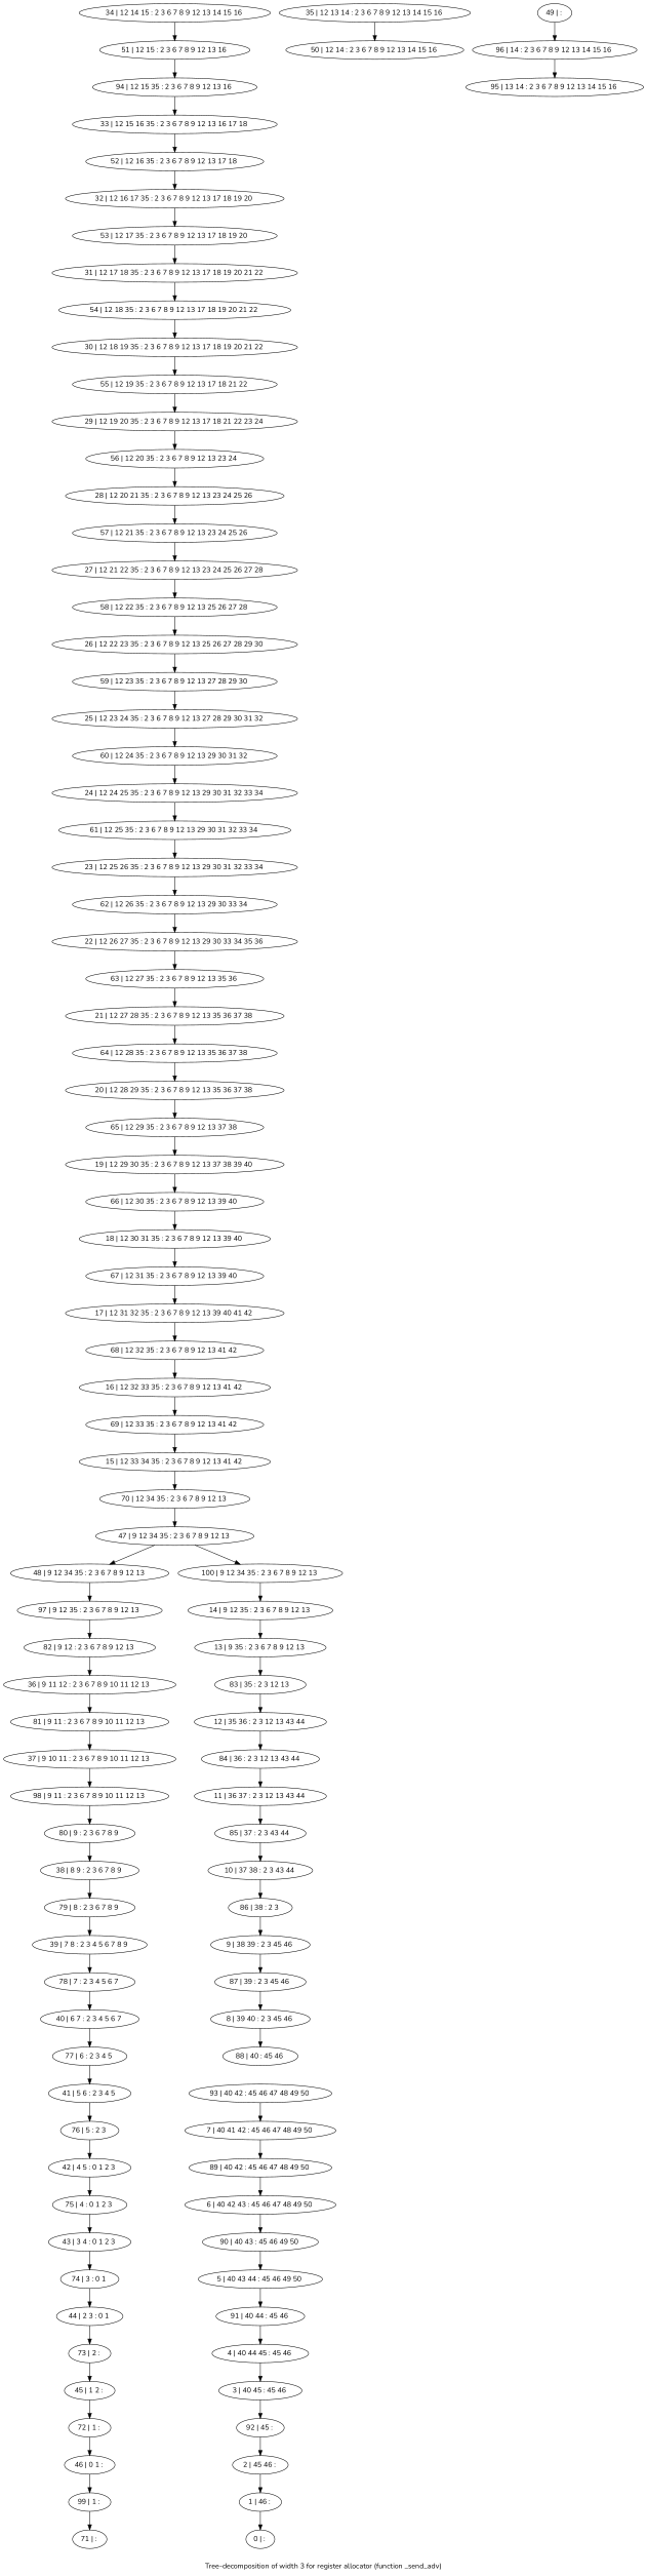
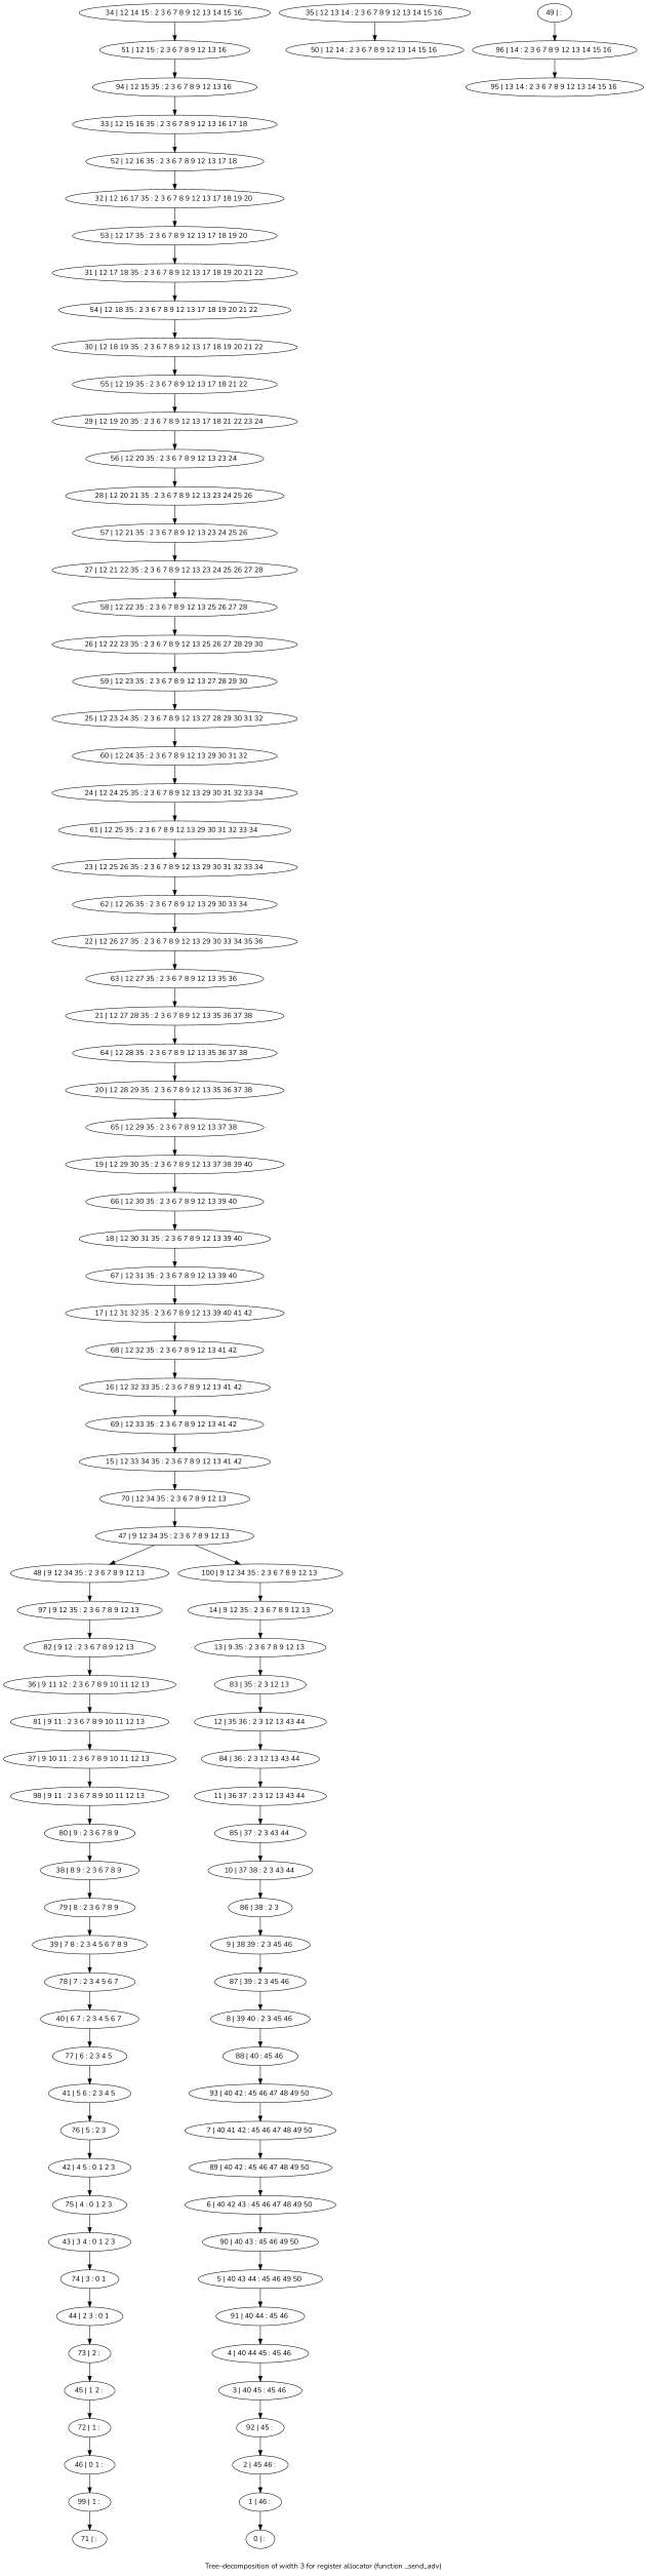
  digraph {
    fontname=Nunito
    label="Tree-decomposition of width 3 for register allocator (function _send_adv)"
    node [fontname=Nunito]
    edge [fontname=Nunito]
    n1 [label="0 | : "]
    n2 [label="1 | 46 : "]
    n3 [label="2 | 45 46 : "]
    n4 [label="3 | 40 45 : 45 46 "]
    n5 [label="92 | 45 : "]
    n6 [label="4 | 40 44 45 : 45 46 "]
    n7 [label="5 | 40 43 44 : 45 46 49 50 "]
    n8 [label="91 | 40 44 : 45 46 "]
    n9 [label="6 | 40 42 43 : 45 46 47 48 49 50 "]
    n10 [label="90 | 40 43 : 45 46 49 50 "]
    n11 [label="7 | 40 41 42 : 45 46 47 48 49 50 "]
    n12 [label="89 | 40 42 : 45 46 47 48 49 50 "]
    n13 [label="8 | 39 40 : 2 3 45 46 "]
    n14 [label="88 | 40 : 45 46 "]
    n15 [label="93 | 40 42 : 45 46 47 48 49 50 "]
    n16 [label="9 | 38 39 : 2 3 45 46 "]
    n17 [label="87 | 39 : 2 3 45 46 "]
    n18 [label="10 | 37 38 : 2 3 43 44 "]
    n19 [label="86 | 38 : 2 3 "]
    n20 [label="11 | 36 37 : 2 3 12 13 43 44 "]
    n21 [label="85 | 37 : 2 3 43 44 "]
    n22 [label="12 | 35 36 : 2 3 12 13 43 44 "]
    n23 [label="84 | 36 : 2 3 12 13 43 44 "]
    n24 [label="13 | 9 35 : 2 3 6 7 8 9 12 13 "]
    n25 [label="83 | 35 : 2 3 12 13 "]
    n26 [label="14 | 9 12 35 : 2 3 6 7 8 9 12 13 "]
    n27 [label="15 | 12 33 34 35 : 2 3 6 7 8 9 12 13 41 42 "]
    n28 [label="70 | 12 34 35 : 2 3 6 7 8 9 12 13 "]
    n29 [label="47 | 9 12 34 35 : 2 3 6 7 8 9 12 13 "]
    n30 [label="16 | 12 32 33 35 : 2 3 6 7 8 9 12 13 41 42 "]
    n31 [label="69 | 12 33 35 : 2 3 6 7 8 9 12 13 41 42 "]
    n32 [label="17 | 12 31 32 35 : 2 3 6 7 8 9 12 13 39 40 41 42 "]
    n33 [label="68 | 12 32 35 : 2 3 6 7 8 9 12 13 41 42 "]
    n34 [label="18 | 12 30 31 35 : 2 3 6 7 8 9 12 13 39 40 "]
    n35 [label="67 | 12 31 35 : 2 3 6 7 8 9 12 13 39 40 "]
    n36 [label="19 | 12 29 30 35 : 2 3 6 7 8 9 12 13 37 38 39 40 "]
    n37 [label="66 | 12 30 35 : 2 3 6 7 8 9 12 13 39 40 "]
    n38 [label="20 | 12 28 29 35 : 2 3 6 7 8 9 12 13 35 36 37 38 "]
    n39 [label="65 | 12 29 35 : 2 3 6 7 8 9 12 13 37 38 "]
    n40 [label="21 | 12 27 28 35 : 2 3 6 7 8 9 12 13 35 36 37 38 "]
    n41 [label="64 | 12 28 35 : 2 3 6 7 8 9 12 13 35 36 37 38 "]
    n42 [label="22 | 12 26 27 35 : 2 3 6 7 8 9 12 13 29 30 33 34 35 36 "]
    n43 [label="63 | 12 27 35 : 2 3 6 7 8 9 12 13 35 36 "]
    n44 [label="23 | 12 25 26 35 : 2 3 6 7 8 9 12 13 29 30 31 32 33 34 "]
    n45 [label="62 | 12 26 35 : 2 3 6 7 8 9 12 13 29 30 33 34 "]
    n46 [label="24 | 12 24 25 35 : 2 3 6 7 8 9 12 13 29 30 31 32 33 34 "]
    n47 [label="61 | 12 25 35 : 2 3 6 7 8 9 12 13 29 30 31 32 33 34 "]
    n48 [label="25 | 12 23 24 35 : 2 3 6 7 8 9 12 13 27 28 29 30 31 32 "]
    n49 [label="60 | 12 24 35 : 2 3 6 7 8 9 12 13 29 30 31 32 "]
    n50 [label="26 | 12 22 23 35 : 2 3 6 7 8 9 12 13 25 26 27 28 29 30 "]
    n51 [label="59 | 12 23 35 : 2 3 6 7 8 9 12 13 27 28 29 30 "]
    n52 [label="27 | 12 21 22 35 : 2 3 6 7 8 9 12 13 23 24 25 26 27 28 "]
    n53 [label="58 | 12 22 35 : 2 3 6 7 8 9 12 13 25 26 27 28 "]
    n54 [label="28 | 12 20 21 35 : 2 3 6 7 8 9 12 13 23 24 25 26 "]
    n55 [label="57 | 12 21 35 : 2 3 6 7 8 9 12 13 23 24 25 26 "]
    n56 [label="29 | 12 19 20 35 : 2 3 6 7 8 9 12 13 17 18 21 22 23 24 "]
    n57 [label="56 | 12 20 35 : 2 3 6 7 8 9 12 13 23 24 "]
    n58 [label="30 | 12 18 19 35 : 2 3 6 7 8 9 12 13 17 18 19 20 21 22 "]
    n59 [label="55 | 12 19 35 : 2 3 6 7 8 9 12 13 17 18 21 22 "]
    n60 [label="31 | 12 17 18 35 : 2 3 6 7 8 9 12 13 17 18 19 20 21 22 "]
    n61 [label="54 | 12 18 35 : 2 3 6 7 8 9 12 13 17 18 19 20 21 22 "]
    n62 [label="32 | 12 16 17 35 : 2 3 6 7 8 9 12 13 17 18 19 20 "]
    n63 [label="53 | 12 17 35 : 2 3 6 7 8 9 12 13 17 18 19 20 "]
    n64 [label="33 | 12 15 16 35 : 2 3 6 7 8 9 12 13 16 17 18 "]
    n65 [label="52 | 12 16 35 : 2 3 6 7 8 9 12 13 17 18 "]
    n66 [label="34 | 12 14 15 : 2 3 6 7 8 9 12 13 14 15 16 "]
    n67 [label="51 | 12 15 : 2 3 6 7 8 9 12 13 16 "]
    n68 [label="94 | 12 15 35 : 2 3 6 7 8 9 12 13 16 "]
    n69 [label="35 | 12 13 14 : 2 3 6 7 8 9 12 13 14 15 16 "]
    n70 [label="50 | 12 14 : 2 3 6 7 8 9 12 13 14 15 16 "]
    n71 [label="36 | 9 11 12 : 2 3 6 7 8 9 10 11 12 13 "]
    n72 [label="81 | 9 11 : 2 3 6 7 8 9 10 11 12 13 "]
    n73 [label="37 | 9 10 11 : 2 3 6 7 8 9 10 11 12 13 "]
    n74 [label="98 | 9 11 : 2 3 6 7 8 9 10 11 12 13 "]
    n75 [label="80 | 9 : 2 3 6 7 8 9 "]
    n76 [label="38 | 8 9 : 2 3 6 7 8 9 "]
    n77 [label="79 | 8 : 2 3 6 7 8 9 "]
    n78 [label="39 | 7 8 : 2 3 4 5 6 7 8 9 "]
    n79 [label="78 | 7 : 2 3 4 5 6 7 "]
    n80 [label="40 | 6 7 : 2 3 4 5 6 7 "]
    n81 [label="77 | 6 : 2 3 4 5 "]
    n82 [label="41 | 5 6 : 2 3 4 5 "]
    n83 [label="76 | 5 : 2 3 "]
    n84 [label="42 | 4 5 : 0 1 2 3 "]
    n85 [label="75 | 4 : 0 1 2 3 "]
    n86 [label="43 | 3 4 : 0 1 2 3 "]
    n87 [label="74 | 3 : 0 1 "]
    n88 [label="44 | 2 3 : 0 1 "]
    n89 [label="73 | 2 : "]
    n90 [label="45 | 1 2 : "]
    n91 [label="72 | 1 : "]
    n92 [label="46 | 0 1 : "]
    n93 [label="99 | 1 : "]
    n94 [label="71 | : "]
    n95 [label="48 | 9 12 34 35 : 2 3 6 7 8 9 12 13 "]
    n96 [label="100 | 9 12 34 35 : 2 3 6 7 8 9 12 13 "]
    n97 [label="97 | 9 12 35 : 2 3 6 7 8 9 12 13 "]
    n98 [label="82 | 9 12 : 2 3 6 7 8 9 12 13 "]
    n99 [label="49 | : "]
    n100 [label="96 | 14 : 2 3 6 7 8 9 12 13 14 15 16 "]
    n101 [label="95 | 13 14 : 2 3 6 7 8 9 12 13 14 15 16 "]
    n2 -> n1
    n3 -> n2
    n4 -> n5
    n5 -> n3
    n6 -> n4
    n7 -> n8
    n8 -> n6
    n9 -> n10
    n10 -> n7
    n11 -> n12
    n12 -> n9
    n13 -> n14
+   n14 -> n15
    n15 -> n11
    n16 -> n17
    n17 -> n13
    n18 -> n19
    n19 -> n16
    n20 -> n21
    n21 -> n18
    n22 -> n23
    n23 -> n20
    n24 -> n25
    n25 -> n22
    n26 -> n24
    n27 -> n28
    n28 -> n29
    n29 -> n95
    n29 -> n96
    n30 -> n31
    n31 -> n27
    n32 -> n33
    n33 -> n30
    n34 -> n35
    n35 -> n32
    n36 -> n37
    n37 -> n34
    n38 -> n39
    n39 -> n36
    n40 -> n41
    n41 -> n38
    n42 -> n43
    n43 -> n40
    n44 -> n45
    n45 -> n42
    n46 -> n47
    n47 -> n44
    n48 -> n49
    n49 -> n46
    n50 -> n51
    n51 -> n48
    n52 -> n53
    n53 -> n50
    n54 -> n55
    n55 -> n52
    n56 -> n57
    n57 -> n54
    n58 -> n59
    n59 -> n56
    n60 -> n61
    n61 -> n58
    n62 -> n63
    n63 -> n60
    n64 -> n65
    n65 -> n62
    n66 -> n67
    n67 -> n68
    n68 -> n64
    n69 -> n70
    n71 -> n72
    n72 -> n73
    n73 -> n74
    n74 -> n75
    n75 -> n76
    n76 -> n77
    n77 -> n78
    n78 -> n79
    n79 -> n80
    n80 -> n81
    n81 -> n82
    n82 -> n83
    n83 -> n84
    n84 -> n85
    n85 -> n86
    n86 -> n87
    n87 -> n88
    n88 -> n89
    n89 -> n90
    n90 -> n91
    n91 -> n92
    n92 -> n93
    n93 -> n94
    n95 -> n97
    n96 -> n26
    n97 -> n98
    n98 -> n71
    n99 -> n100
    n100 -> n101
  }
